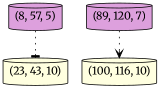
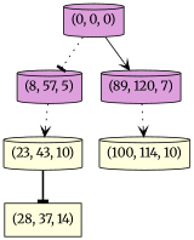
  digraph {
    fontname=Merriweather
    node [fillcolor=plum fontname=Merriweather shape=cylinder style=filled]
    edge [arrowhead=vee fontname=Merriweather style=dotted]
    n1 [label="(8, 57, 5)"]
+   "(0, 0, 0)"
    "(89, 120, 7)"
    "(23, 43, 10)" [fillcolor=lightyellow]
-   "(100, 114, 10)" [fillcolor=lightyellow label="(100, 116, 10)"]
-   n1 -> "(23, 43, 10)" [arrowhead=tee]
+   "(100, 114, 10)" [fillcolor=lightyellow]
+   "(28, 37, 14)" [fillcolor=lightyellow shape=box]
+   n1 -> "(23, 43, 10)"
+   "(0, 0, 0)" -> n1 [arrowhead=tee]
+   "(0, 0, 0)" -> "(89, 120, 7)" [style=solid]
    "(89, 120, 7)" -> "(100, 114, 10)"
+   "(23, 43, 10)" -> "(28, 37, 14)" [arrowhead=tee style=bold]
  }
